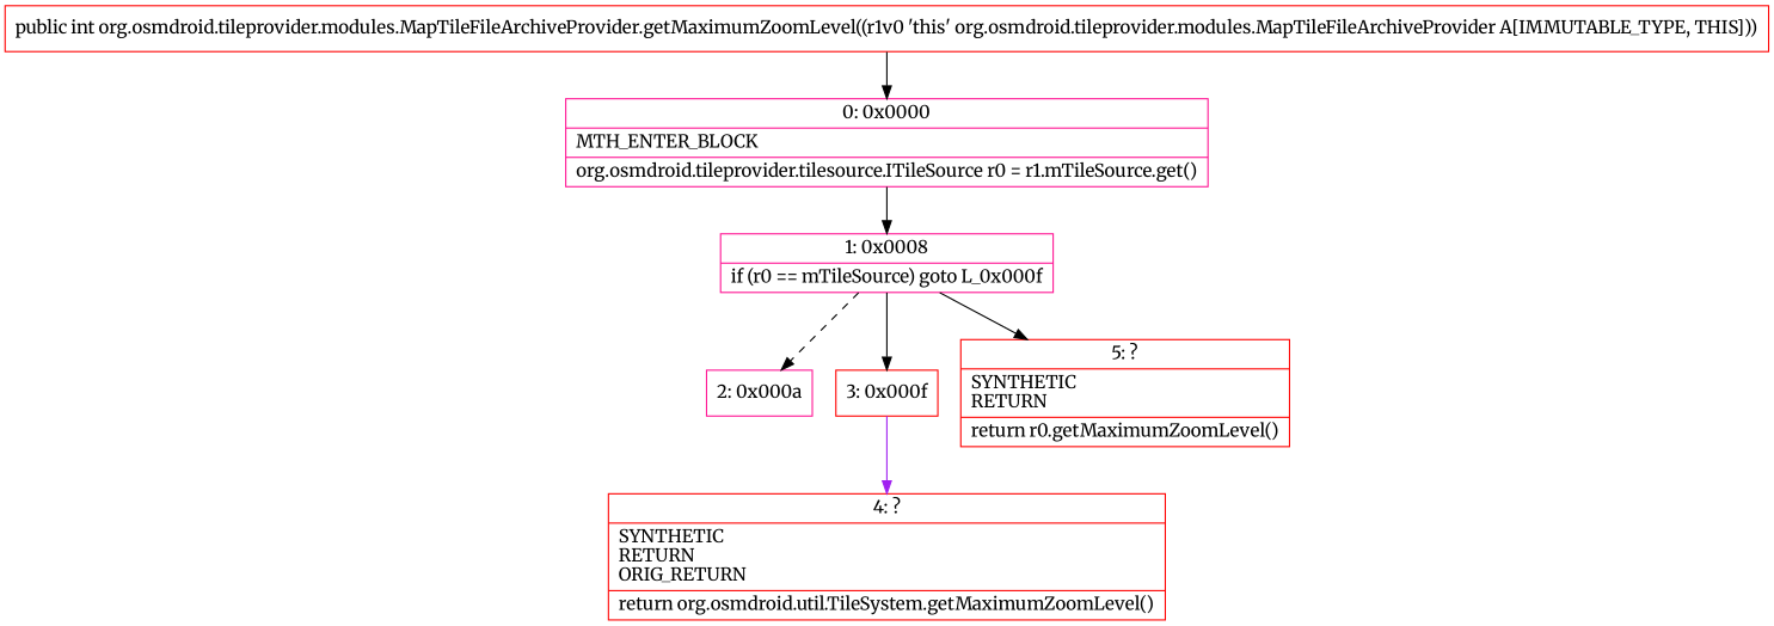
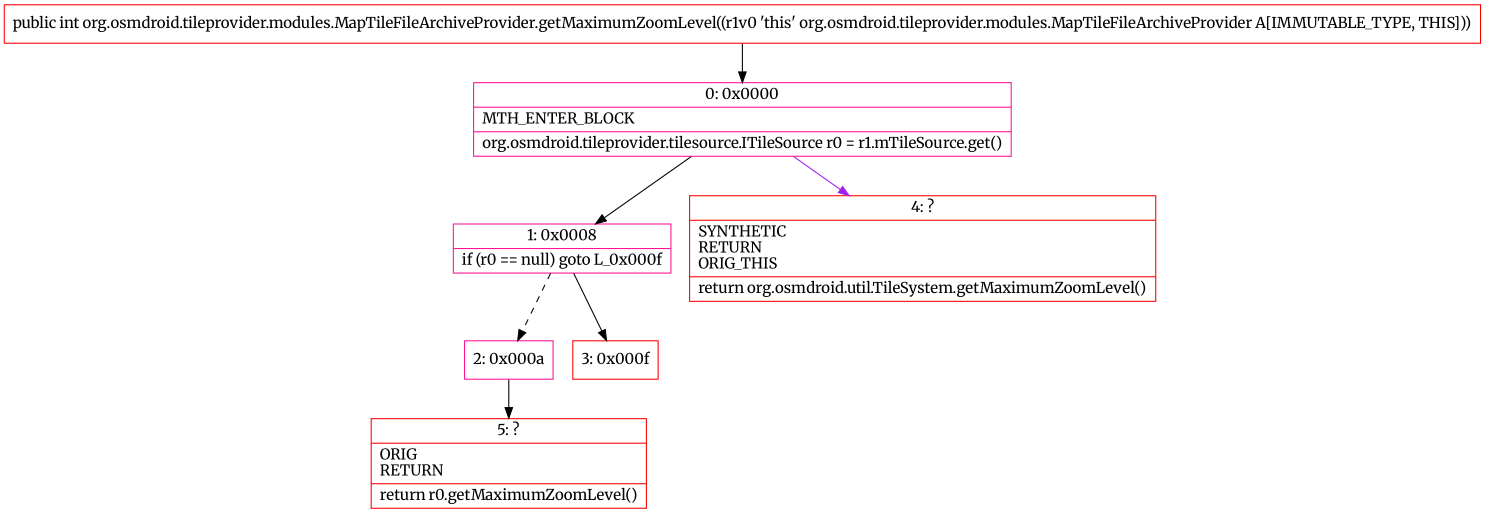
  digraph {
    fontname=Merriweather
    node [color=red fontname=Merriweather shape=record]
    edge [color=black fontname=Merriweather]
    n1 [color=deeppink label="{0\:\ 0x0000|MTH_ENTER_BLOCK\l|org.osmdroid.tileprovider.tilesource.ITileSource r0 = r1.mTileSource.get()\l}"]
-   n2 [color=deeppink label="{1\:\ 0x0008|if (r0 == mTileSource) goto L_0x000f\l}"]
+   n2 [color=deeppink label="{1\:\ 0x0008|if (r0 == null) goto L_0x000f\l}"]
    n3 [color=deeppink label="{2\:\ 0x000a}"]
    n4 [label="{3\:\ 0x000f}"]
-   n5 [label="{5\:\ ?|SYNTHETIC\lRETURN\l|return r0.getMaximumZoomLevel()\l}"]
-   n6 [label="{4\:\ ?|SYNTHETIC\lRETURN\lORIG_RETURN\l|return org.osmdroid.util.TileSystem.getMaximumZoomLevel()\l}"]
+   n5 [label="{5\:\ ?|ORIG\lRETURN\l|return r0.getMaximumZoomLevel()\l}"]
+   n6 [label="{4\:\ ?|SYNTHETIC\lRETURN\lORIG_THIS\l|return org.osmdroid.util.TileSystem.getMaximumZoomLevel()\l}"]
    n7 [label="{public int org.osmdroid.tileprovider.modules.MapTileFileArchiveProvider.getMaximumZoomLevel((r1v0 'this' org.osmdroid.tileprovider.modules.MapTileFileArchiveProvider A[IMMUTABLE_TYPE, THIS])) }"]
    n1 -> n2
    n2 -> n3 [style=dashed]
    n2 -> n4
-   n2 -> n5
-   n4 -> n6 [color=purple]
+   n3 -> n5
+   n1 -> n6 [color=purple]
    n7 -> n1
  }
